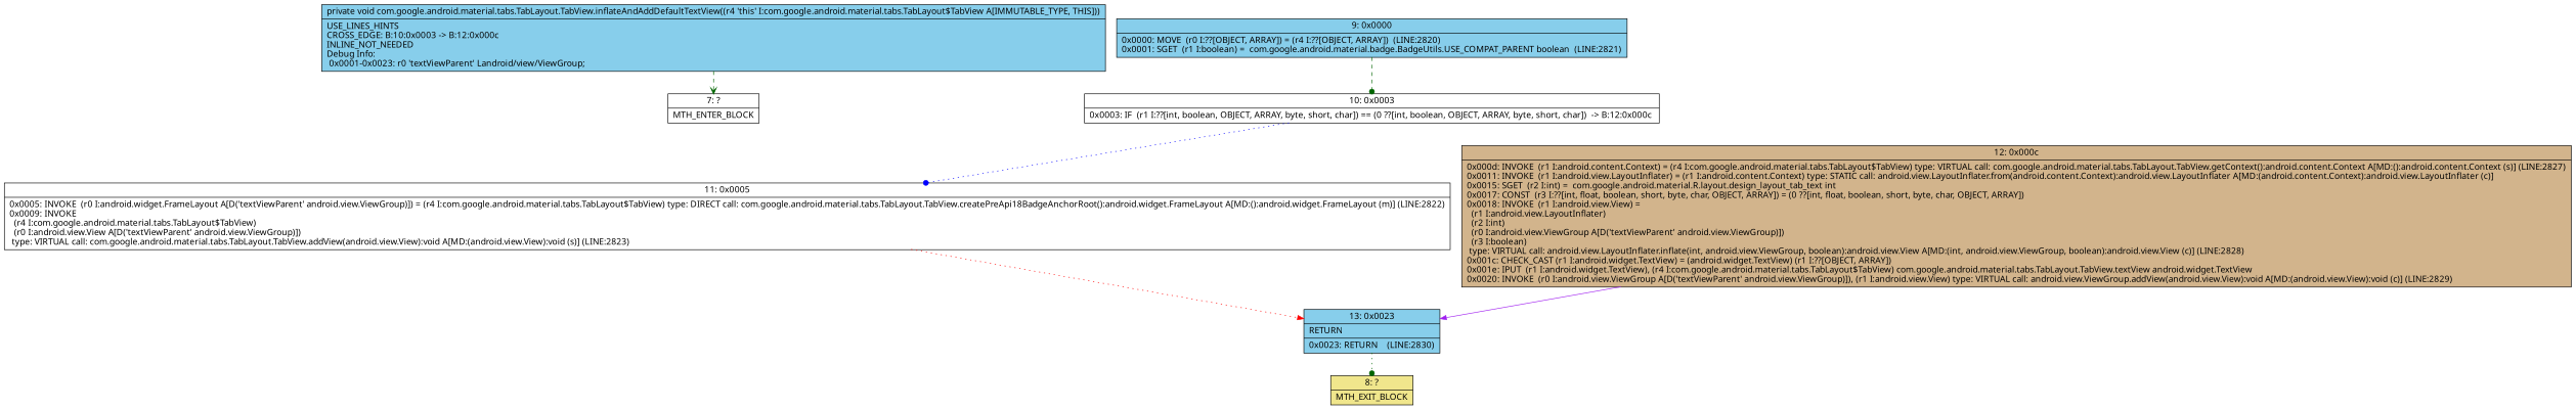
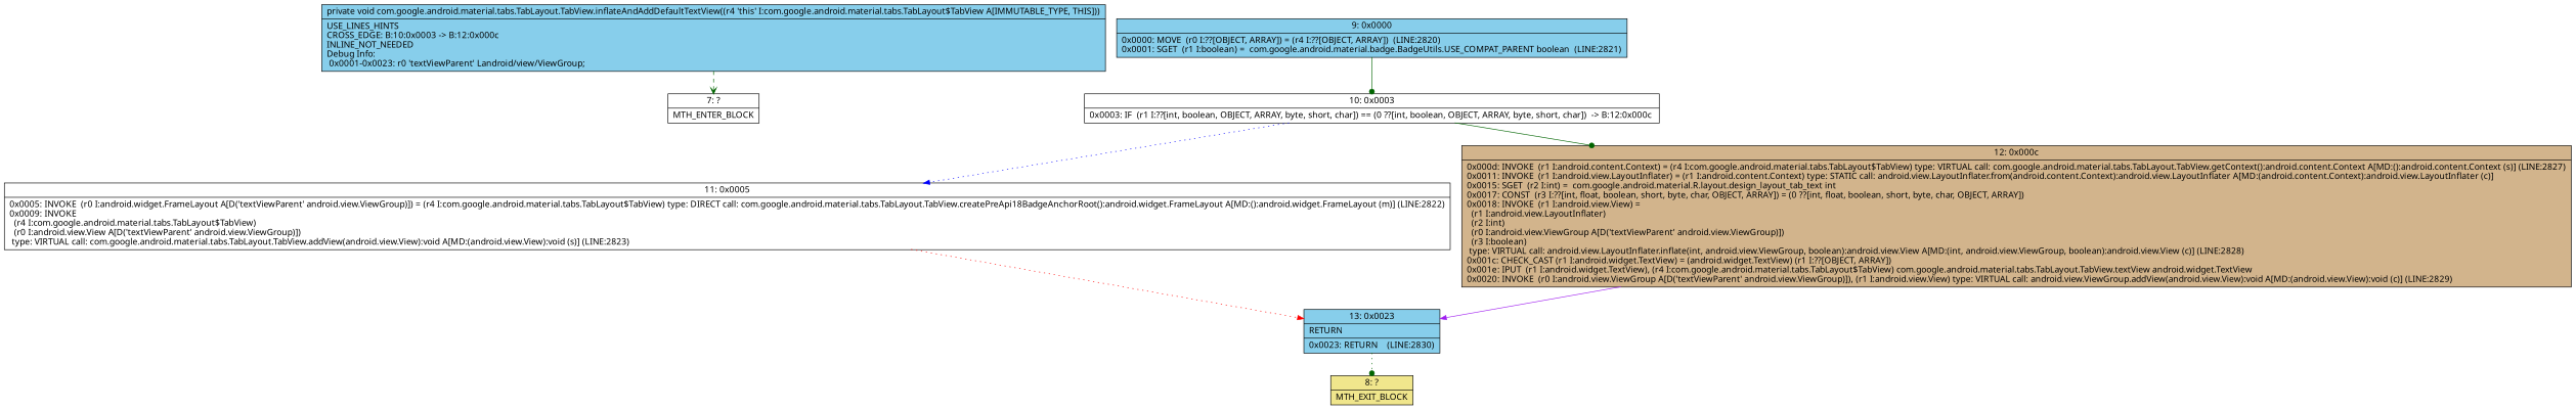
  digraph {
    fontname="Noto Sans"
    node [fillcolor=white fontname="Noto Sans" shape=record style=filled]
    edge [arrowhead=dot color=darkgreen fontname="Noto Sans" style=dotted]
    n1 [label="{7\:\ ?|MTH_ENTER_BLOCK\l}"]
    n2 [fillcolor=skyblue label="{9\:\ 0x0000|0x0000: MOVE  (r0 I:??[OBJECT, ARRAY]) = (r4 I:??[OBJECT, ARRAY])  (LINE:2820)\l0x0001: SGET  (r1 I:boolean) =  com.google.android.material.badge.BadgeUtils.USE_COMPAT_PARENT boolean  (LINE:2821)\l}"]
    n3 [label="{10\:\ 0x0003|0x0003: IF  (r1 I:??[int, boolean, OBJECT, ARRAY, byte, short, char]) == (0 ??[int, boolean, OBJECT, ARRAY, byte, short, char])  \-\> B:12:0x000c \l}"]
    n4 [label="{11\:\ 0x0005|0x0005: INVOKE  (r0 I:android.widget.FrameLayout A[D('textViewParent' android.view.ViewGroup)]) = (r4 I:com.google.android.material.tabs.TabLayout$TabView) type: DIRECT call: com.google.android.material.tabs.TabLayout.TabView.createPreApi18BadgeAnchorRoot():android.widget.FrameLayout A[MD:():android.widget.FrameLayout (m)] (LINE:2822)\l0x0009: INVOKE  \l  (r4 I:com.google.android.material.tabs.TabLayout$TabView)\l  (r0 I:android.view.View A[D('textViewParent' android.view.ViewGroup)])\l type: VIRTUAL call: com.google.android.material.tabs.TabLayout.TabView.addView(android.view.View):void A[MD:(android.view.View):void (s)] (LINE:2823)\l}"]
    n5 [fillcolor=tan label="{12\:\ 0x000c|0x000d: INVOKE  (r1 I:android.content.Context) = (r4 I:com.google.android.material.tabs.TabLayout$TabView) type: VIRTUAL call: com.google.android.material.tabs.TabLayout.TabView.getContext():android.content.Context A[MD:():android.content.Context (s)] (LINE:2827)\l0x0011: INVOKE  (r1 I:android.view.LayoutInflater) = (r1 I:android.content.Context) type: STATIC call: android.view.LayoutInflater.from(android.content.Context):android.view.LayoutInflater A[MD:(android.content.Context):android.view.LayoutInflater (c)]\l0x0015: SGET  (r2 I:int) =  com.google.android.material.R.layout.design_layout_tab_text int \l0x0017: CONST  (r3 I:??[int, float, boolean, short, byte, char, OBJECT, ARRAY]) = (0 ??[int, float, boolean, short, byte, char, OBJECT, ARRAY]) \l0x0018: INVOKE  (r1 I:android.view.View) = \l  (r1 I:android.view.LayoutInflater)\l  (r2 I:int)\l  (r0 I:android.view.ViewGroup A[D('textViewParent' android.view.ViewGroup)])\l  (r3 I:boolean)\l type: VIRTUAL call: android.view.LayoutInflater.inflate(int, android.view.ViewGroup, boolean):android.view.View A[MD:(int, android.view.ViewGroup, boolean):android.view.View (c)] (LINE:2828)\l0x001c: CHECK_CAST (r1 I:android.widget.TextView) = (android.widget.TextView) (r1 I:??[OBJECT, ARRAY]) \l0x001e: IPUT  (r1 I:android.widget.TextView), (r4 I:com.google.android.material.tabs.TabLayout$TabView) com.google.android.material.tabs.TabLayout.TabView.textView android.widget.TextView \l0x0020: INVOKE  (r0 I:android.view.ViewGroup A[D('textViewParent' android.view.ViewGroup)]), (r1 I:android.view.View) type: VIRTUAL call: android.view.ViewGroup.addView(android.view.View):void A[MD:(android.view.View):void (c)] (LINE:2829)\l}"]
    n6 [fillcolor=skyblue label="{13\:\ 0x0023|RETURN\l|0x0023: RETURN    (LINE:2830)\l}"]
    n7 [fillcolor=khaki label="{8\:\ ?|MTH_EXIT_BLOCK\l}"]
    n8 [fillcolor=skyblue label="{private void com.google.android.material.tabs.TabLayout.TabView.inflateAndAddDefaultTextView((r4 'this' I:com.google.android.material.tabs.TabLayout$TabView A[IMMUTABLE_TYPE, THIS]))  | USE_LINES_HINTS\lCROSS_EDGE: B:10:0x0003 \-\> B:12:0x000c\lINLINE_NOT_NEEDED\lDebug Info:\l  0x0001\-0x0023: r0 'textViewParent' Landroid\/view\/ViewGroup;\l}"]
-   n2 -> n3 [style=dashed]
-   n3 -> n4 [color=blue]
+   n2 -> n3 [style=solid]
+   n3 -> n4 [arrowhead=normal color=blue]
+   n3 -> n5 [style=solid]
    n4 -> n6 [arrowhead=normal color=red]
    n5 -> n6 [arrowhead=normal color=purple style=solid]
    n6 -> n7
    n8 -> n1 [arrowhead=vee style=dashed]
  }
